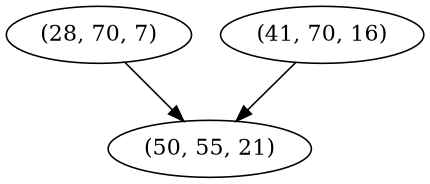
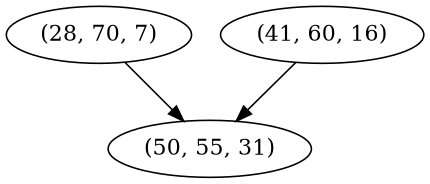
  digraph {
    "(28, 70, 7)"
-   "(50, 55, 21)"
-   "(41, 60, 16)" [label="(41, 70, 16)"]
+   "(50, 55, 21)" [label="(50, 55, 31)"]
+   "(41, 60, 16)"
    "(28, 70, 7)" -> "(50, 55, 21)"
    "(41, 60, 16)" -> "(50, 55, 21)"
  }
